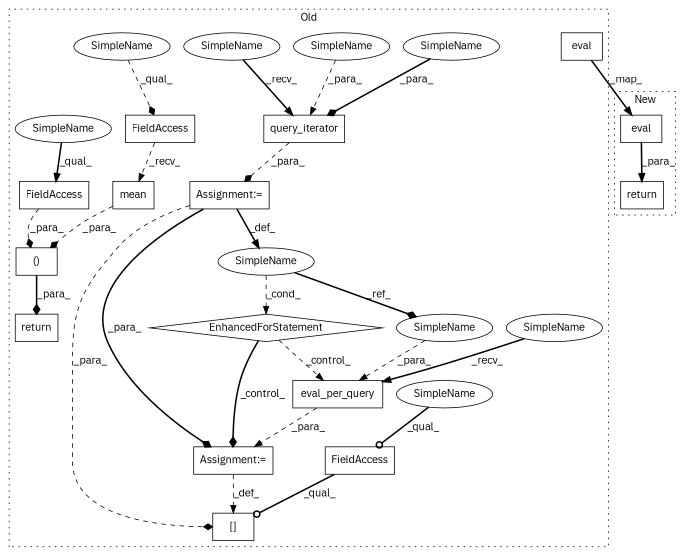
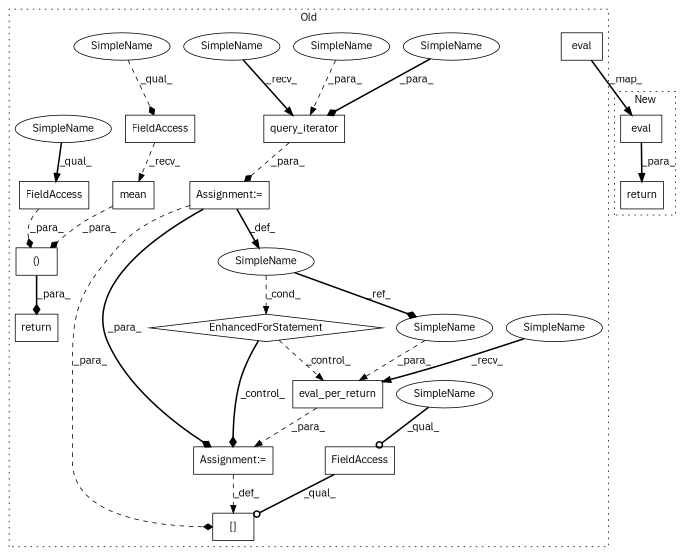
  digraph {
    fontname="IBM Plex Sans"
    node [a=42 fontname="IBM Plex Sans" l=4 s=842 shape=box]
    edge [arrowhead=normal fontname="IBM Plex Sans" style=bold]
    n1 [a=32 l="15,1" label=query_iterator s="706,735"]
    n2 [a=32 l="5,1" label=eval s="570,589"]
    n3 [a=2 l="21,1" label="[]" s="746,775"]
    n4 [a=22 l=20 label=FieldAccess s=746]
    n5 [a=22 l=20 label=FieldAccess s=882]
    n6 [a=106 l=60 label="()"]
    n7 [a=70 l="86,2" label=EnhancedForStatement s="596,736" shape=diamond]
    n8 [a=32 l=6 label=mean s=863]
    n9 [a=22 l=20 label=FieldAccess]
-   n10 [a=32 l="15,1" label=eval_per_query s="782,817"]
+   n10 [a=32 l="15,1" label=eval_per_return s="782,817"]
    n11 [l=12 label=SimpleName s=686 shape=ellipse]
    n12 [a=7 l=1 label="Assignment:=" s=776]
    n13 [a=7 l="86,2" label="Assignment:=" s="596,736"]
    n14 [a=41 l=12 label=return s=830]
    n15 [l=6 label=SimpleName s=729 shape=ellipse]
    n16 [l=12 label=SimpleName s=805 shape=ellipse]
    n17 [label=SimpleName s=701 shape=ellipse]
    n18 [label=SimpleName s=882 shape=ellipse]
    n19 [label=SimpleName shape=ellipse]
    n20 [label=SimpleName s=746 shape=ellipse]
    n21 [label=SimpleName s=777 shape=ellipse]
    n22 [l=7 label=SimpleName s=721 shape=ellipse]
    n23 [a=41 l=7 label=return s=553]
    n24 [a=32 l="5,1" label=eval s="577,596"]
    subgraph cluster_1 {
      label=Old
      style=dotted
      n1
      n2
      n3
      n4
      n5
      n6
      n7
      n8
      n9
      n10
      n11
      n12
      n13
      n14
      n15
      n16
      n17
      n18
      n19
      n20
      n21
      n22
    }
    subgraph cluster_2 {
      label=New
      style=dotted
      n23
      n24
    }
    n1 -> n13 [arrowhead=diamond label=_para_ style=dashed]
    n2 -> n24 [label=_map_]
    n4 -> n3 [arrowhead=odot label=_qual_]
    n5 -> n6 [arrowhead=diamond label=_para_ style=dashed]
    n6 -> n14 [arrowhead=diamond label=_para_]
    n7 -> n10 [label=_control_ style=dashed]
    n7 -> n12 [arrowhead=diamond label=_control_]
    n8 -> n6 [arrowhead=diamond label=_para_ style=dashed]
    n9 -> n8 [label=_recv_ style=dashed]
    n10 -> n12 [label=_para_ style=dashed]
    n11 -> n7 [label=_cond_ style=dashed]
    n11 -> n16 [arrowhead=diamond label=_ref_]
    n12 -> n3 [label=_def_ style=dashed]
    n13 -> n3 [arrowhead=diamond label=_para_ style=dashed]
    n13 -> n11 [label=_def_]
    n13 -> n12 [arrowhead=diamond label=_para_]
    n15 -> n1 [label=_para_ style=dashed]
    n16 -> n10 [label=_para_ style=dashed]
    n17 -> n1 [label=_recv_]
    n18 -> n5 [label=_qual_]
    n19 -> n9 [arrowhead=diamond label=_qual_ style=dashed]
    n20 -> n4 [arrowhead=odot label=_qual_]
    n21 -> n10 [label=_recv_]
    n22 -> n1 [arrowhead=diamond label=_para_]
    n24 -> n23 [label=_para_]
  }
